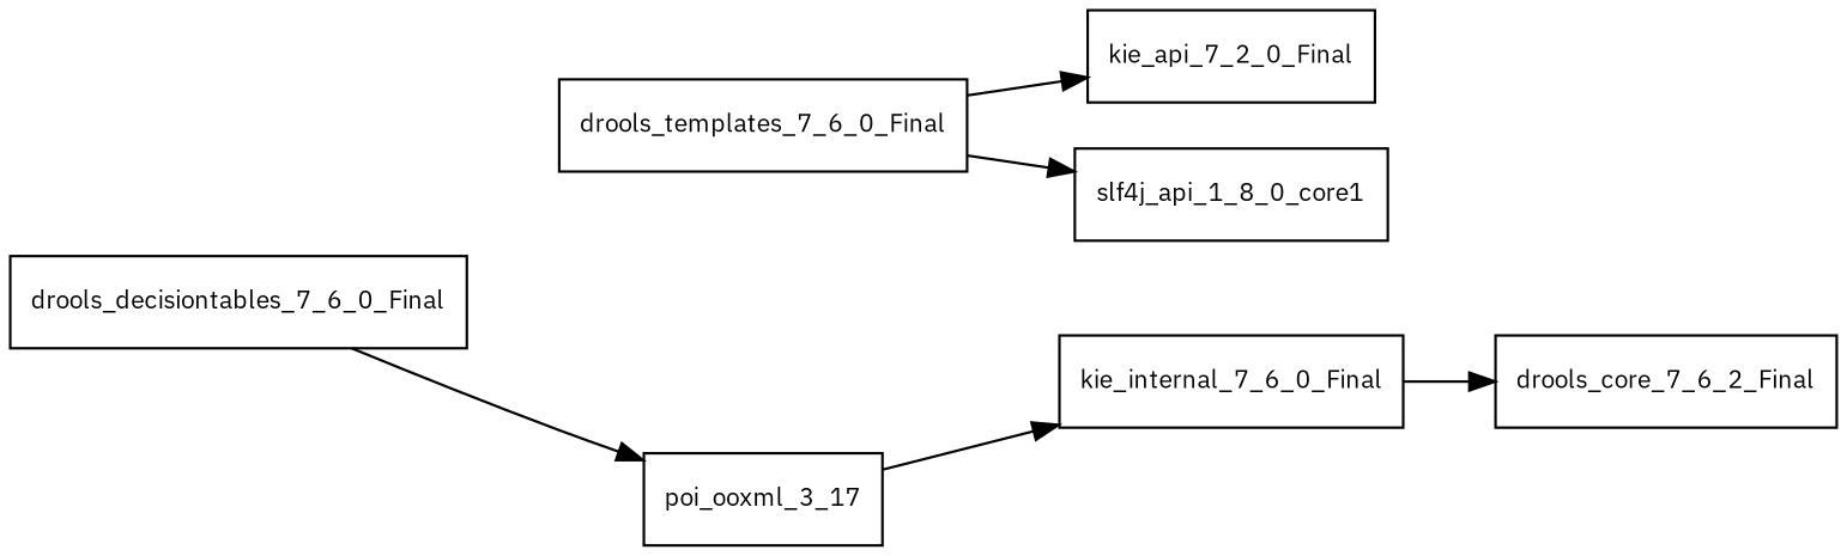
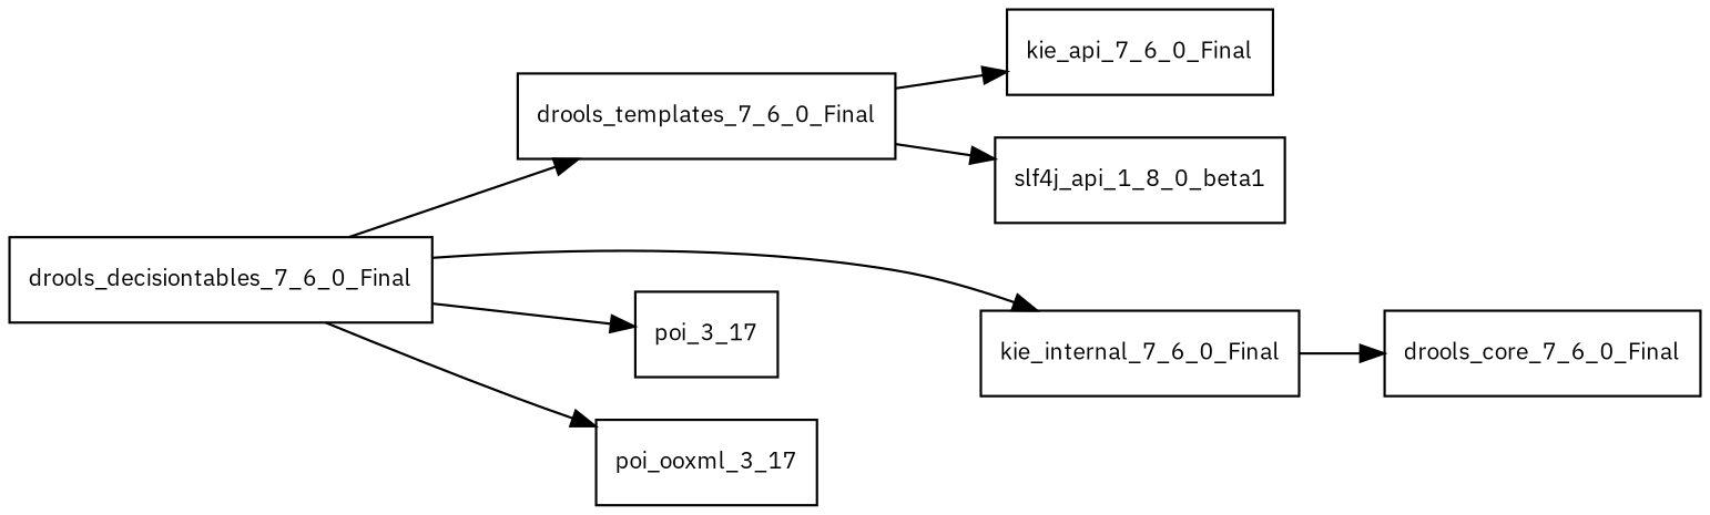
  digraph {
    fontname="IBM Plex Sans"
    rankdir=LR
    node [fontname="IBM Plex Sans" fontsize=10.0 shape=box]
    edge [fontname="IBM Plex Sans"]
    drools_decisiontables_7_6_0_Final
    drools_templates_7_6_0_Final
    kie_internal_7_6_0_Final
+   poi_3_17
    poi_ooxml_3_17
-   kie_api_7_6_0_Final [label=kie_api_7_2_0_Final]
-   slf4j_api_1_8_0_beta1 [label=slf4j_api_1_8_0_core1]
-   drools_core_7_6_0_Final [label=drools_core_7_6_2_Final]
-   poi_ooxml_3_17 -> kie_internal_7_6_0_Final
+   kie_api_7_6_0_Final
+   slf4j_api_1_8_0_beta1
+   drools_core_7_6_0_Final
+   drools_decisiontables_7_6_0_Final -> drools_templates_7_6_0_Final
+   drools_decisiontables_7_6_0_Final -> kie_internal_7_6_0_Final
+   drools_decisiontables_7_6_0_Final -> poi_3_17
    drools_decisiontables_7_6_0_Final -> poi_ooxml_3_17
    drools_templates_7_6_0_Final -> kie_api_7_6_0_Final
    drools_templates_7_6_0_Final -> slf4j_api_1_8_0_beta1
    kie_internal_7_6_0_Final -> drools_core_7_6_0_Final
  }
